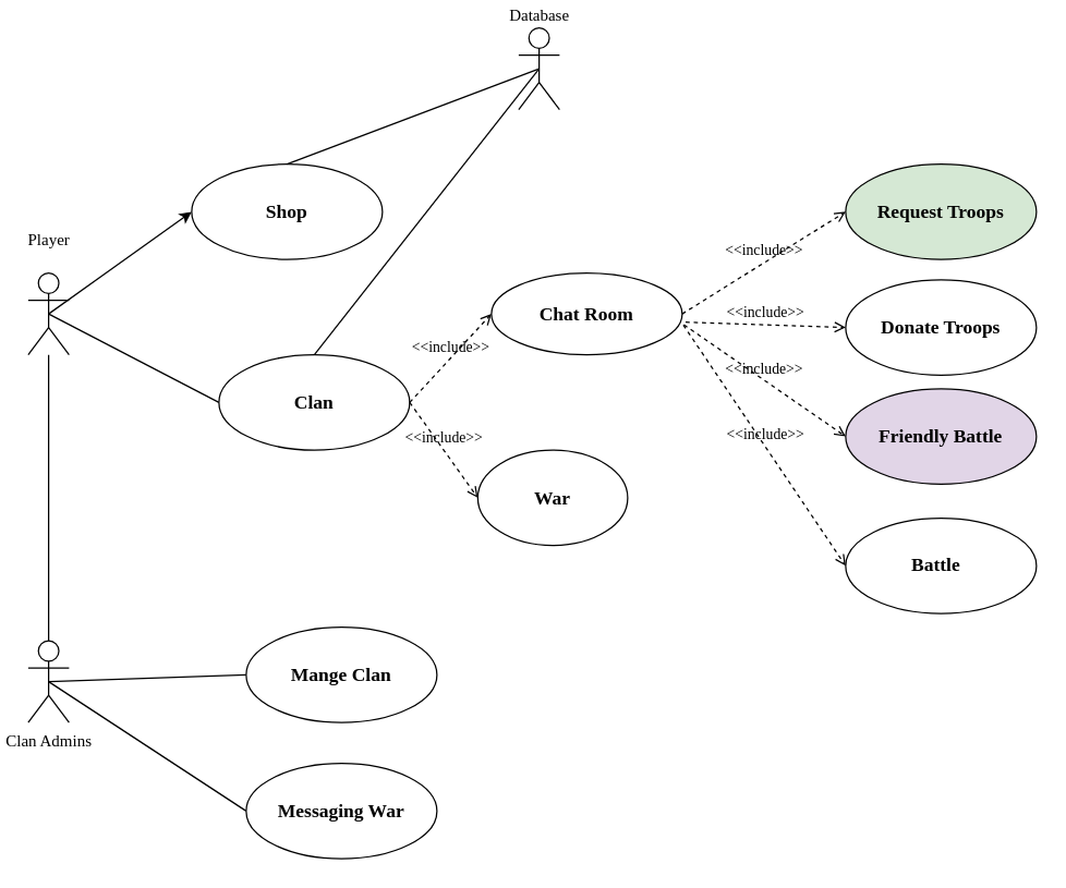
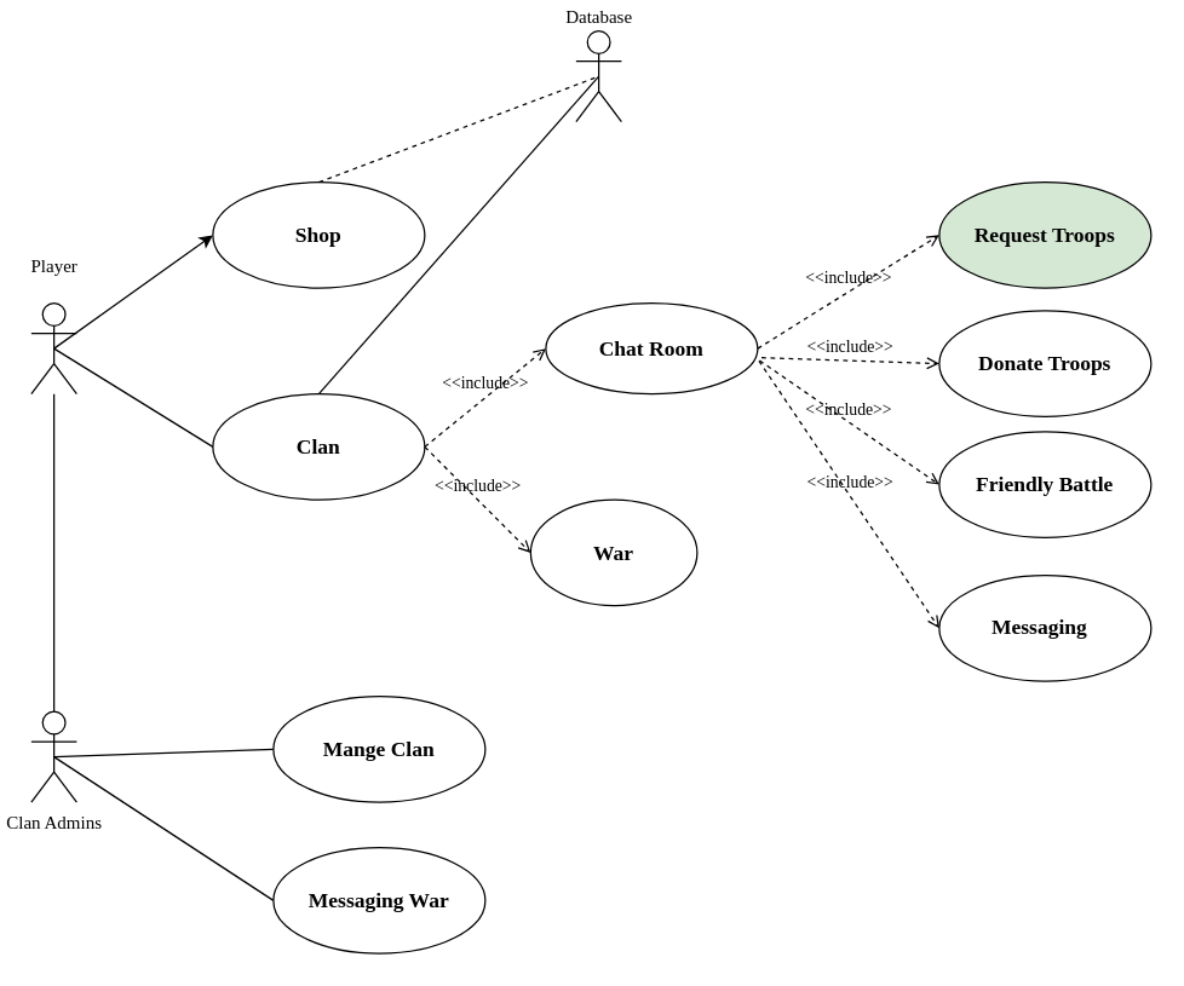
  <mxCell id="0" />
  <mxCell id="1" parent="0" />
  <mxCell id="2" style="rounded=0;orthogonalLoop=1;jettySize=auto;html=1;exitX=0.5;exitY=0.5;exitDx=0;exitDy=0;exitPerimeter=0;entryX=0;entryY=0.5;entryDx=0;entryDy=0;fontFamily=Verdana;fontColor=#000000;endArrow=none;endFill=0;" parent="1" source="4" target="11" edge="1"><mxGeometry relative="1" as="geometry" /></mxCell>
  <mxCell id="3" style="rounded=0;orthogonalLoop=1;jettySize=auto;html=1;exitX=0.5;exitY=0.5;exitDx=0;exitDy=0;exitPerimeter=0;entryX=0;entryY=0.5;entryDx=0;entryDy=0;fontColor=#000000;" parent="1" source="4" target="23" edge="1"><mxGeometry relative="1" as="geometry" /></mxCell>
  <mxCell id="4" value="Player&lt;div&gt;&lt;br&gt;&lt;/div&gt;" style="shape=umlActor;verticalLabelPosition=top;verticalAlign=bottom;html=1;outlineConnect=0;fontFamily=Verdana;fontColor=#000000;align=center;labelPosition=center;" parent="1" vertex="1"><mxGeometry x="20" y="200" width="30" height="60" as="geometry" /></mxCell>
  <mxCell id="5" style="rounded=0;orthogonalLoop=1;jettySize=auto;html=1;exitX=0.5;exitY=0.5;exitDx=0;exitDy=0;exitPerimeter=0;entryX=0;entryY=0.5;entryDx=0;entryDy=0;endArrow=none;endFill=0;fontColor=#000000;" parent="1" source="7" target="14" edge="1"><mxGeometry relative="1" as="geometry" /></mxCell>
  <mxCell id="6" style="rounded=0;orthogonalLoop=1;jettySize=auto;html=1;exitX=0.5;exitY=0.5;exitDx=0;exitDy=0;exitPerimeter=0;entryX=0;entryY=0.5;entryDx=0;entryDy=0;endArrow=none;endFill=0;fontColor=#000000;" parent="1" source="7" target="25" edge="1"><mxGeometry relative="1" as="geometry"><mxPoint x="130" y="611.878" as="targetPoint" /></mxGeometry></mxCell>
  <mxCell id="7" value="Clan Admins&lt;div&gt;&lt;br&gt;&lt;/div&gt;" style="shape=umlActor;verticalLabelPosition=bottom;verticalAlign=top;html=1;outlineConnect=0;fontFamily=Verdana;fontColor=#000000;" parent="1" vertex="1"><mxGeometry x="20" y="470" width="30" height="60" as="geometry" /></mxCell>
  <mxCell id="8" value="&lt;p style=&quot;margin: 0px 0px 0px 21px; text-indent: -21px; font-style: normal; font-variant: normal; font-stretch: normal; font-size: 14px; line-height: normal; font-size-adjust: none; font-kerning: auto; font-feature-settings: normal; font-optical-sizing: auto; font-variation-settings: normal;&quot;&gt;&lt;b&gt;Request Troops&lt;/b&gt;&lt;/p&gt;" style="ellipse;whiteSpace=wrap;html=1;fontFamily=Verdana;fontColor=#000000;fillColor=#d5e8d4;" parent="1" vertex="1"><mxGeometry x="620" y="120" width="140" height="70" as="geometry" /></mxCell>
  <mxCell id="9" value="&lt;p style=&quot;margin: 0px 0px 0px 21px; text-indent: -21px; font-style: normal; font-variant: normal; font-stretch: normal; font-size: 14px; line-height: normal; font-size-adjust: none; font-kerning: auto; font-feature-settings: normal; font-optical-sizing: auto; font-variation-settings: normal;&quot;&gt;&lt;b&gt;Chat Room&lt;/b&gt;&lt;/p&gt;" style="ellipse;whiteSpace=wrap;html=1;fontFamily=Verdana;fontColor=#000000;" parent="1" vertex="1"><mxGeometry x="360" y="200" width="140" height="60" as="geometry" /></mxCell>
  <mxCell id="10" value="&lt;p style=&quot;margin: 0px 0px 0px 21px; text-indent: -21px; font-style: normal; font-variant: normal; font-stretch: normal; font-size: 14px; line-height: normal; font-size-adjust: none; font-kerning: auto; font-feature-settings: normal; font-optical-sizing: auto; font-variation-settings: normal;&quot;&gt;&lt;b&gt;Donate Troops&lt;/b&gt;&lt;/p&gt;" style="ellipse;whiteSpace=wrap;html=1;fontFamily=Verdana;fontColor=#000000;" parent="1" vertex="1"><mxGeometry x="620" y="205" width="140" height="70" as="geometry" /></mxCell>
- <mxCell id="11" value="&lt;p style=&quot;margin: 0px 0px 0px 21px; text-indent: -21px; font-style: normal; font-variant: normal; font-stretch: normal; font-size: 14px; line-height: normal; font-size-adjust: none; font-kerning: auto; font-feature-settings: normal; font-optical-sizing: auto; font-variation-settings: normal;&quot;&gt;&lt;b&gt;Clan&lt;/b&gt;&lt;/p&gt;" style="ellipse;whiteSpace=wrap;html=1;fontFamily=Verdana;fontColor=#000000;" parent="1" vertex="1"><mxGeometry x="160" y="260" width="140" height="70" as="geometry" /></mxCell>
+ <mxCell id="11" value="&lt;p style=&quot;margin: 0px 0px 0px 21px; text-indent: -21px; font-style: normal; font-variant: normal; font-stretch: normal; font-size: 14px; line-height: normal; font-size-adjust: none; font-kerning: auto; font-feature-settings: normal; font-optical-sizing: auto; font-variation-settings: normal;&quot;&gt;&lt;b&gt;Clan&lt;/b&gt;&lt;/p&gt;" style="ellipse;whiteSpace=wrap;html=1;fontFamily=Verdana;fontColor=#000000;" parent="1" vertex="1"><mxGeometry x="140" y="260" width="140" height="70" as="geometry" /></mxCell>
  <mxCell id="12" value="&amp;lt;&amp;lt;include&amp;gt;&amp;gt;" style="html=1;verticalAlign=bottom;labelBackgroundColor=none;endArrow=open;endFill=0;dashed=1;rounded=0;entryX=0;entryY=0.5;entryDx=0;entryDy=0;exitX=1;exitY=0.5;exitDx=0;exitDy=0;fontFamily=Verdana;fontColor=#000000;" parent="1" source="11" target="9" edge="1"><mxGeometry width="160" relative="1" as="geometry"><mxPoint x="360" y="300" as="sourcePoint" /><mxPoint x="520" y="300" as="targetPoint" /></mxGeometry></mxCell>
  <mxCell id="13" value="&amp;lt;&amp;lt;include&amp;gt;&amp;gt;" style="html=1;verticalAlign=bottom;labelBackgroundColor=none;endArrow=open;endFill=0;dashed=1;rounded=0;entryX=0;entryY=0.5;entryDx=0;entryDy=0;exitX=1;exitY=0.5;exitDx=0;exitDy=0;fontFamily=Verdana;fontColor=#000000;" parent="1" source="9" target="8" edge="1"><mxGeometry width="160" relative="1" as="geometry"><mxPoint x="430" y="374.5" as="sourcePoint" /><mxPoint x="620" y="160" as="targetPoint" /></mxGeometry></mxCell>
  <mxCell id="14" value="&lt;p style=&quot;margin: 0px 0px 0px 21px; text-indent: -21px; font-style: normal; font-variant: normal; font-stretch: normal; font-size: 14px; line-height: normal; font-size-adjust: none; font-kerning: auto; font-feature-settings: normal; font-optical-sizing: auto; font-variation-settings: normal;&quot;&gt;&lt;b&gt;Mange Clan&lt;/b&gt;&lt;/p&gt;" style="ellipse;whiteSpace=wrap;html=1;fontFamily=Verdana;fontColor=#000000;" parent="1" vertex="1"><mxGeometry x="180" y="460" width="140" height="70" as="geometry" /></mxCell>
  <mxCell id="15" value="" style="endArrow=none;endSize=16;endFill=0;html=1;rounded=0;exitX=0.5;exitY=0;exitDx=0;exitDy=0;exitPerimeter=0;fontColor=#000000;" parent="1" source="7" target="4" edge="1"><mxGeometry width="160" relative="1" as="geometry"><mxPoint x="40" y="380" as="sourcePoint" /><mxPoint x="180" y="320" as="targetPoint" /></mxGeometry></mxCell>
  <mxCell id="16" value="&amp;lt;&amp;lt;include&amp;gt;&amp;gt;" style="html=1;verticalAlign=bottom;labelBackgroundColor=none;endArrow=open;endFill=0;dashed=1;rounded=0;exitX=1.018;exitY=0.601;exitDx=0;exitDy=0;fontFamily=Verdana;fontColor=#000000;exitPerimeter=0;entryX=0;entryY=0.5;entryDx=0;entryDy=0;" parent="1" source="9" target="10" edge="1"><mxGeometry width="160" relative="1" as="geometry"><mxPoint x="510" y="315" as="sourcePoint" /><mxPoint x="580" y="335" as="targetPoint" /></mxGeometry></mxCell>
- <mxCell id="17" value="&lt;p style=&quot;margin: 0px 0px 0px 21px; text-indent: -21px; font-style: normal; font-variant: normal; font-stretch: normal; font-size: 14px; line-height: normal; font-size-adjust: none; font-kerning: auto; font-feature-settings: normal; font-optical-sizing: auto; font-variation-settings: normal;&quot;&gt;&lt;b&gt;Friendly Battle&lt;/b&gt;&lt;/p&gt;" style="ellipse;whiteSpace=wrap;html=1;fontFamily=Verdana;fontColor=#000000;fillColor=#e1d5e7;" parent="1" vertex="1"><mxGeometry x="620" y="285" width="140" height="70" as="geometry" /></mxCell>
+ <mxCell id="17" value="&lt;p style=&quot;margin: 0px 0px 0px 21px; text-indent: -21px; font-style: normal; font-variant: normal; font-stretch: normal; font-size: 14px; line-height: normal; font-size-adjust: none; font-kerning: auto; font-feature-settings: normal; font-optical-sizing: auto; font-variation-settings: normal;&quot;&gt;&lt;b&gt;Friendly Battle&lt;/b&gt;&lt;/p&gt;" style="ellipse;whiteSpace=wrap;html=1;fontFamily=Verdana;fontColor=#000000;" parent="1" vertex="1"><mxGeometry x="620" y="285" width="140" height="70" as="geometry" /></mxCell>
  <mxCell id="18" style="rounded=0;orthogonalLoop=1;jettySize=auto;html=1;exitX=0.5;exitY=0.5;exitDx=0;exitDy=0;exitPerimeter=0;entryX=0.5;entryY=0;entryDx=0;entryDy=0;endArrow=none;endFill=0;fontColor=#000000;" parent="1" source="19" target="11" edge="1"><mxGeometry relative="1" as="geometry" /></mxCell>
  <mxCell id="19" value="&lt;div&gt;Database&lt;/div&gt;" style="shape=umlActor;verticalLabelPosition=top;verticalAlign=bottom;html=1;outlineConnect=0;fontFamily=Verdana;fontColor=#000000;labelPosition=center;align=center;" parent="1" vertex="1"><mxGeometry x="380" y="20" width="30" height="60" as="geometry" /></mxCell>
  <mxCell id="20" value="&lt;p style=&quot;margin: 0px 0px 0px 21px; text-indent: -21px; font-variant-numeric: normal; font-variant-east-asian: normal; font-variant-alternates: normal; font-variant-position: normal; font-stretch: normal; line-height: normal; font-size-adjust: none; font-kerning: auto; font-feature-settings: normal; font-optical-sizing: auto; font-variation-settings: normal;&quot;&gt;&lt;span style=&quot;font-size: 14px;&quot;&gt;&lt;b&gt;War&lt;/b&gt;&lt;/span&gt;&lt;/p&gt;" style="ellipse;whiteSpace=wrap;html=1;fontFamily=Verdana;fontColor=#000000;" parent="1" vertex="1"><mxGeometry x="350" y="330" width="110" height="70" as="geometry" /></mxCell>
  <mxCell id="21" value="&amp;lt;&amp;lt;include&amp;gt;&amp;gt;" style="html=1;verticalAlign=bottom;labelBackgroundColor=none;endArrow=open;endFill=0;dashed=1;rounded=0;exitX=1.009;exitY=0.632;exitDx=0;exitDy=0;fontFamily=Verdana;fontColor=#000000;exitPerimeter=0;entryX=0;entryY=0.5;entryDx=0;entryDy=0;" parent="1" source="9" target="17" edge="1"><mxGeometry width="160" relative="1" as="geometry"><mxPoint x="513" y="252" as="sourcePoint" /><mxPoint x="610" y="220" as="targetPoint" /></mxGeometry></mxCell>
  <mxCell id="22" value="&amp;lt;&amp;lt;include&amp;gt;&amp;gt;" style="html=1;verticalAlign=bottom;labelBackgroundColor=none;endArrow=open;endFill=0;dashed=1;rounded=0;entryX=0;entryY=0.5;entryDx=0;entryDy=0;fontFamily=Verdana;fontColor=#000000;exitX=1;exitY=0.5;exitDx=0;exitDy=0;" parent="1" source="11" target="20" edge="1"><mxGeometry width="160" relative="1" as="geometry"><mxPoint x="290" y="260" as="sourcePoint" /><mxPoint x="380" y="150" as="targetPoint" /></mxGeometry></mxCell>
  <mxCell id="23" value="&lt;p style=&quot;margin: 0px 0px 0px 21px; text-indent: -21px; font-style: normal; font-variant: normal; font-stretch: normal; font-size: 14px; line-height: normal; font-size-adjust: none; font-kerning: auto; font-feature-settings: normal; font-optical-sizing: auto; font-variation-settings: normal;&quot;&gt;&lt;b&gt;Shop&lt;/b&gt;&lt;/p&gt;" style="ellipse;whiteSpace=wrap;html=1;fontFamily=Verdana;fontColor=#000000;" parent="1" vertex="1"><mxGeometry x="140" y="120" width="140" height="70" as="geometry" /></mxCell>
- <mxCell id="24" style="rounded=0;orthogonalLoop=1;jettySize=auto;html=1;exitX=0.5;exitY=0;exitDx=0;exitDy=0;entryX=0.5;entryY=0.5;entryDx=0;entryDy=0;entryPerimeter=0;endArrow=none;endFill=0;fontColor=#000000;" parent="1" source="23" target="19" edge="1"><mxGeometry relative="1" as="geometry" /></mxCell>
+ <mxCell id="24" style="rounded=0;orthogonalLoop=1;jettySize=auto;html=1;exitX=0.5;exitY=0;exitDx=0;exitDy=0;entryX=0.5;entryY=0.5;entryDx=0;entryDy=0;entryPerimeter=0;endArrow=none;endFill=0;fontColor=#000000;dashed=1;" parent="1" source="23" target="19" edge="1"><mxGeometry relative="1" as="geometry" /></mxCell>
  <mxCell id="25" value="&lt;p style=&quot;margin: 0px 0px 0px 21px; text-indent: -21px; font-style: normal; font-variant: normal; font-stretch: normal; font-size: 14px; line-height: normal; font-size-adjust: none; font-kerning: auto; font-feature-settings: normal; font-optical-sizing: auto; font-variation-settings: normal;&quot;&gt;&lt;b&gt;Messaging War&lt;/b&gt;&lt;br&gt;&lt;/p&gt;" style="ellipse;whiteSpace=wrap;html=1;fontFamily=Verdana;fontColor=#000000;" parent="1" vertex="1"><mxGeometry x="180" y="560" width="140" height="70" as="geometry" /></mxCell>
- <mxCell id="26" value="&lt;div style=&quot;text-indent: -21px;&quot;&gt;&lt;font face=&quot;Verdana&quot;&gt;&lt;span style=&quot;font-size: 14px;&quot;&gt;&lt;b&gt;&amp;nbsp; &amp;nbsp; Battle&lt;/b&gt;&lt;/span&gt;&lt;/font&gt;&lt;/div&gt;" style="ellipse;whiteSpace=wrap;html=1;align=center;" vertex="1" parent="1"><mxGeometry x="620" y="380" width="140" height="70" as="geometry" /></mxCell>
+ <mxCell id="26" value="&lt;div style=&quot;text-indent: -21px;&quot;&gt;&lt;font face=&quot;Verdana&quot;&gt;&lt;span style=&quot;font-size: 14px;&quot;&gt;&lt;b&gt;&amp;nbsp; &amp;nbsp; Messaging&lt;/b&gt;&lt;/span&gt;&lt;/font&gt;&lt;/div&gt;" style="ellipse;whiteSpace=wrap;html=1;align=center;" vertex="1" parent="1"><mxGeometry x="620" y="380" width="140" height="70" as="geometry" /></mxCell>
  <mxCell id="27" value="&amp;lt;&amp;lt;include&amp;gt;&amp;gt;" style="html=1;verticalAlign=bottom;labelBackgroundColor=none;endArrow=open;endFill=0;dashed=1;rounded=0;exitX=1.006;exitY=0.636;exitDx=0;exitDy=0;fontFamily=Verdana;fontColor=#000000;exitPerimeter=0;entryX=0;entryY=0.5;entryDx=0;entryDy=0;" edge="1" parent="1" source="9" target="26"><mxGeometry width="160" relative="1" as="geometry"><mxPoint x="485" y="290" as="sourcePoint" /><mxPoint x="604" y="366" as="targetPoint" /></mxGeometry></mxCell>
